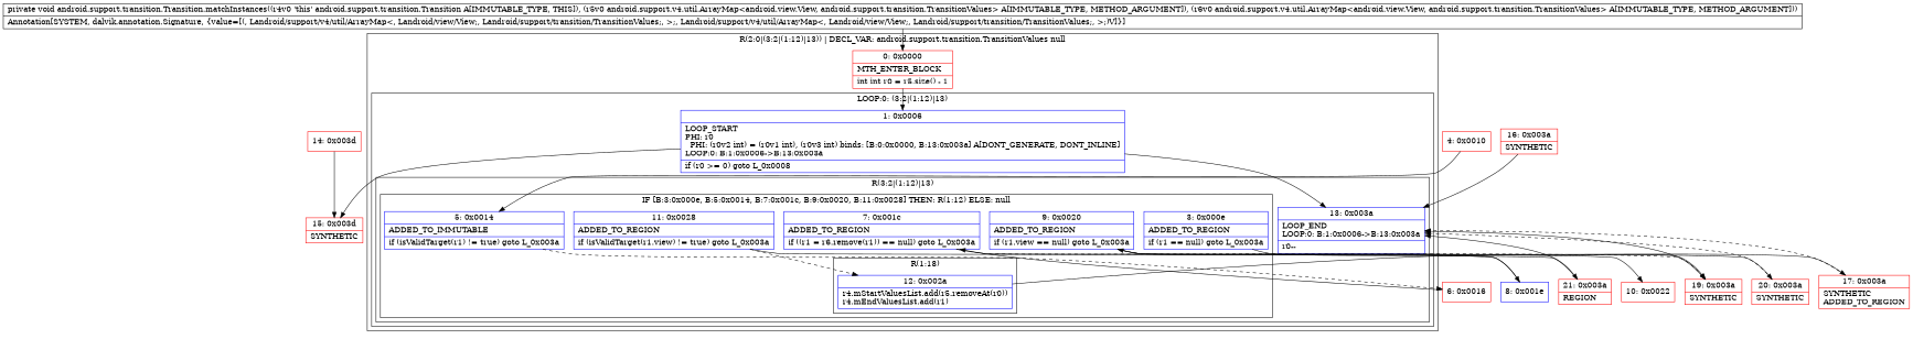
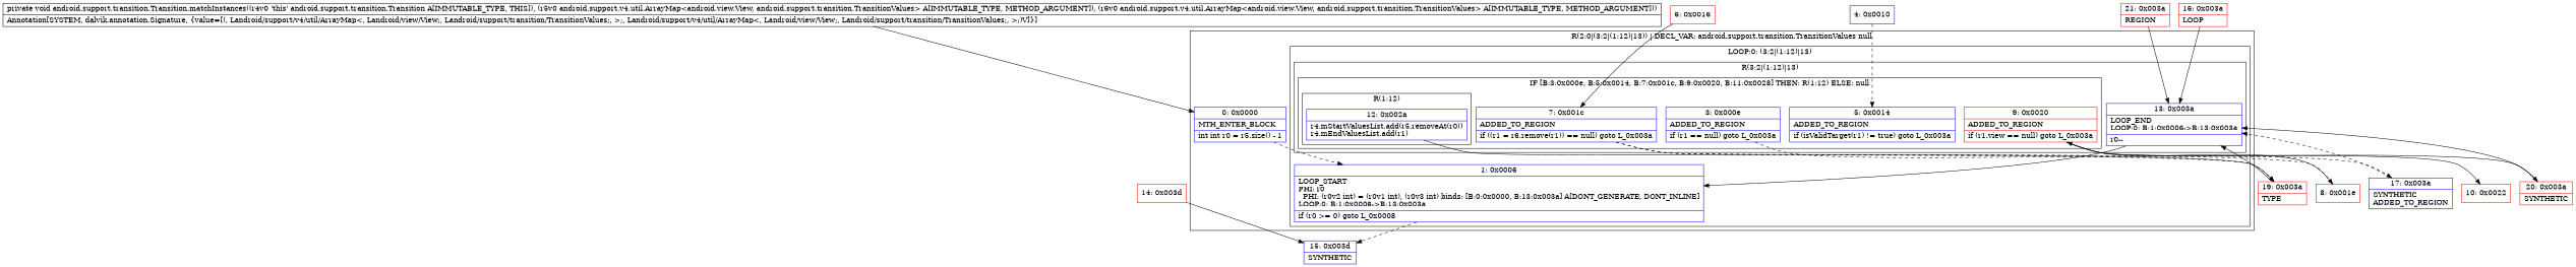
  digraph {
    node [color=red shape=record]
    n1 [color=blue label="{12\:\ 0x002a|r4.mStartValuesList.add(r5.removeAt(r0))\lr4.mEndValuesList.add(r1)\l}"]
    n2 [color=blue label="{3\:\ 0x000e|ADDED_TO_REGION\l|if (r1 == null) goto L_0x003a\l}"]
-   n3 [color=blue label="{5\:\ 0x0014|ADDED_TO_IMMUTABLE\l|if (isValidTarget(r1) != true) goto L_0x003a\l}"]
+   n3 [color=blue label="{5\:\ 0x0014|ADDED_TO_REGION\l|if (isValidTarget(r1) != true) goto L_0x003a\l}"]
    n4 [color=blue label="{7\:\ 0x001c|ADDED_TO_REGION\l|if ((r1 = r6.remove(r1)) == null) goto L_0x003a\l}"]
-   n5 [color=blue label="{9\:\ 0x0020|ADDED_TO_REGION\l|if (r1.view == null) goto L_0x003a\l}"]
-   n6 [color=blue label="{11\:\ 0x0028|ADDED_TO_REGION\l|if (isValidTarget(r1.view) != true) goto L_0x003a\l}"]
+   n5 [label="{9\:\ 0x0020|ADDED_TO_REGION\l|if (r1.view == null) goto L_0x003a\l}"]
    n7 [color=blue label="{13\:\ 0x003a|LOOP_END\lLOOP:0: B:1:0x0006\-\>B:13:0x003a\l|r0\-\-\l}"]
    n8 [color=blue label="{1\:\ 0x0006|LOOP_START\lPHI: r0 \l  PHI: (r0v2 int) = (r0v1 int), (r0v3 int) binds: [B:0:0x0000, B:13:0x003a] A[DONT_GENERATE, DONT_INLINE]\lLOOP:0: B:1:0x0006\-\>B:13:0x003a\l|if (r0 \>= 0) goto L_0x0008\l}"]
-   n9 [label="{0\:\ 0x0000|MTH_ENTER_BLOCK\l|int int r0 = r5.size() \- 1\l}"]
-   n10 [label="{19\:\ 0x003a|SYNTHETIC\l}"]
-   n11 [label="{17\:\ 0x003a|SYNTHETIC\lADDED_TO_REGION\l}"]
+   n9 [color=blue label="{0\:\ 0x0000|MTH_ENTER_BLOCK\l|int int r0 = r5.size() \- 1\l}"]
+   n10 [label="{19\:\ 0x003a|TYPE\l}"]
+   n11 [color=blue label="{17\:\ 0x003a|SYNTHETIC\lADDED_TO_REGION\l}"]
    n12 [label="{6\:\ 0x0016}"]
-   n13 [color=blue label="{8\:\ 0x001e}"]
+   n13 [label="{8\:\ 0x001e}"]
    n14 [label="{10\:\ 0x0022}"]
    n15 [label="{20\:\ 0x003a|SYNTHETIC\l}"]
    n16 [label="{21\:\ 0x003a|REGION\l}"]
-   n17 [label="{15\:\ 0x003d|SYNTHETIC\l}"]
-   n18 [label="{4\:\ 0x0010}"]
-   n19 [label="{16\:\ 0x003a|SYNTHETIC\l}"]
+   n17 [color=blue label="{15\:\ 0x003d|SYNTHETIC\l}"]
+   n18 [color=blue label="{4\:\ 0x0010}"]
+   n19 [label="{16\:\ 0x003a|LOOP\l}"]
    n20 [label="{14\:\ 0x003d}"]
    n21 [label="{private void android.support.transition.Transition.matchInstances((r4v0 'this' android.support.transition.Transition A[IMMUTABLE_TYPE, THIS]), (r5v0 android.support.v4.util.ArrayMap\<android.view.View, android.support.transition.TransitionValues\> A[IMMUTABLE_TYPE, METHOD_ARGUMENT]), (r6v0 android.support.v4.util.ArrayMap\<android.view.View, android.support.transition.TransitionValues\> A[IMMUTABLE_TYPE, METHOD_ARGUMENT]))  | Annotation[SYSTEM, dalvik.annotation.Signature, \{value=[(, Landroid\/support\/v4\/util\/ArrayMap\<, Landroid\/view\/View;, Landroid\/support\/transition\/TransitionValues;, \>;, Landroid\/support\/v4\/util\/ArrayMap\<, Landroid\/view\/View;, Landroid\/support\/transition\/TransitionValues;, \>;)V]\}]\l}" color=""]
    subgraph cluster_1 {
      label="R(2:0|(3:2|(1:12)|13)) | DECL_VAR: android.support.transition.TransitionValues null\l"
      n9
      subgraph cluster_2 {
        label="LOOP:0: (3:2|(1:12)|13)"
        n8
        subgraph cluster_3 {
          label="R(3:2|(1:12)|13)"
          n7
          subgraph cluster_4 {
            label="IF [B:3:0x000e, B:5:0x0014, B:7:0x001c, B:9:0x0020, B:11:0x0028] THEN: R(1:12) ELSE: null"
            n2
            n3
            n4
            n5
-           n6
            subgraph cluster_5 {
-             label="R(1:18)"
+             label="R(1:12)"
              n1
            }
          }
        }
      }
    }
    n1 -> n10
-   n2 -> n11
-   n3 -> n12 [style=dashed]
+   n2 -> n11 [style=dashed]
    n4 -> n10 [style=dashed]
-   n4 -> n13 [style=solid]
+   n4 -> n13 [style=dashed]
    n5 -> n14 [style=solid]
    n5 -> n15
-   n6 -> n1 [style=dashed]
-   n6 -> n16
-   n8 -> n7
-   n8 -> n17 [style=solid]
-   n9 -> n8
+   n7 -> n8
+   n8 -> n17 [style=dashed]
+   n9 -> n8 [style=dashed]
    n10 -> n7
    n11 -> n7 [style=dashed]
    n12 -> n4
    n13 -> n5
-   n15 -> n7 [style=dashed]
+   n15 -> n7
    n16 -> n7
-   n18 -> n3
+   n18 -> n3 [style=dashed]
    n19 -> n7
    n20 -> n17
    n21 -> n9
  }
